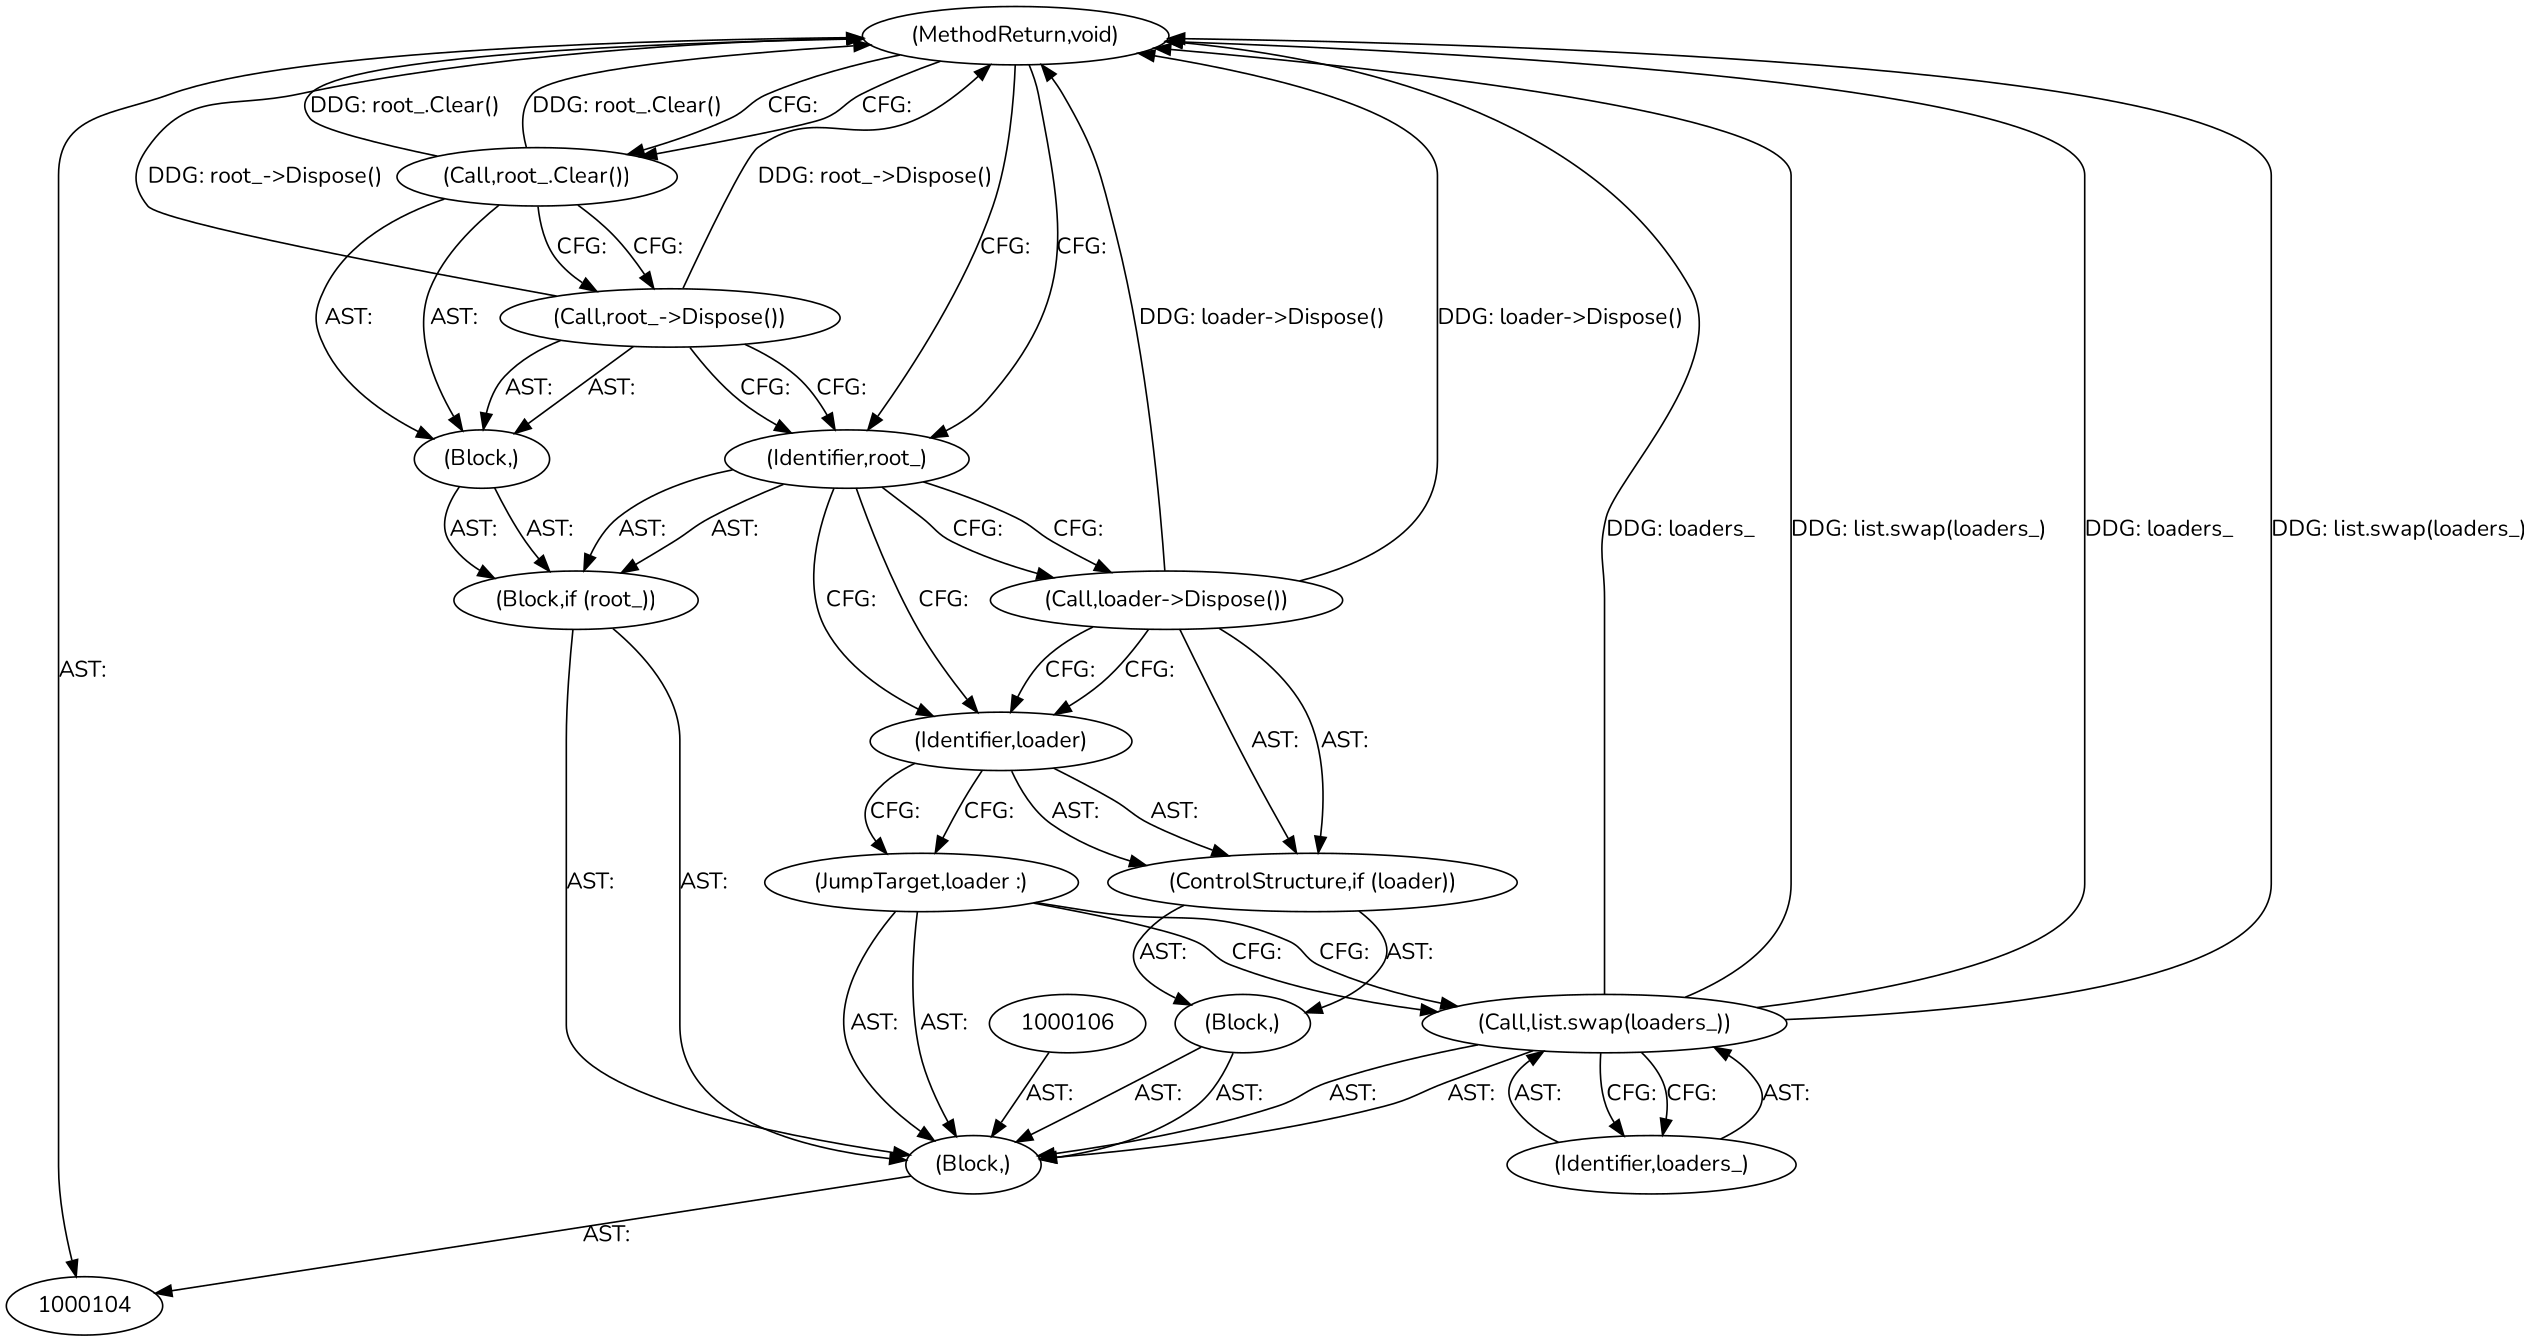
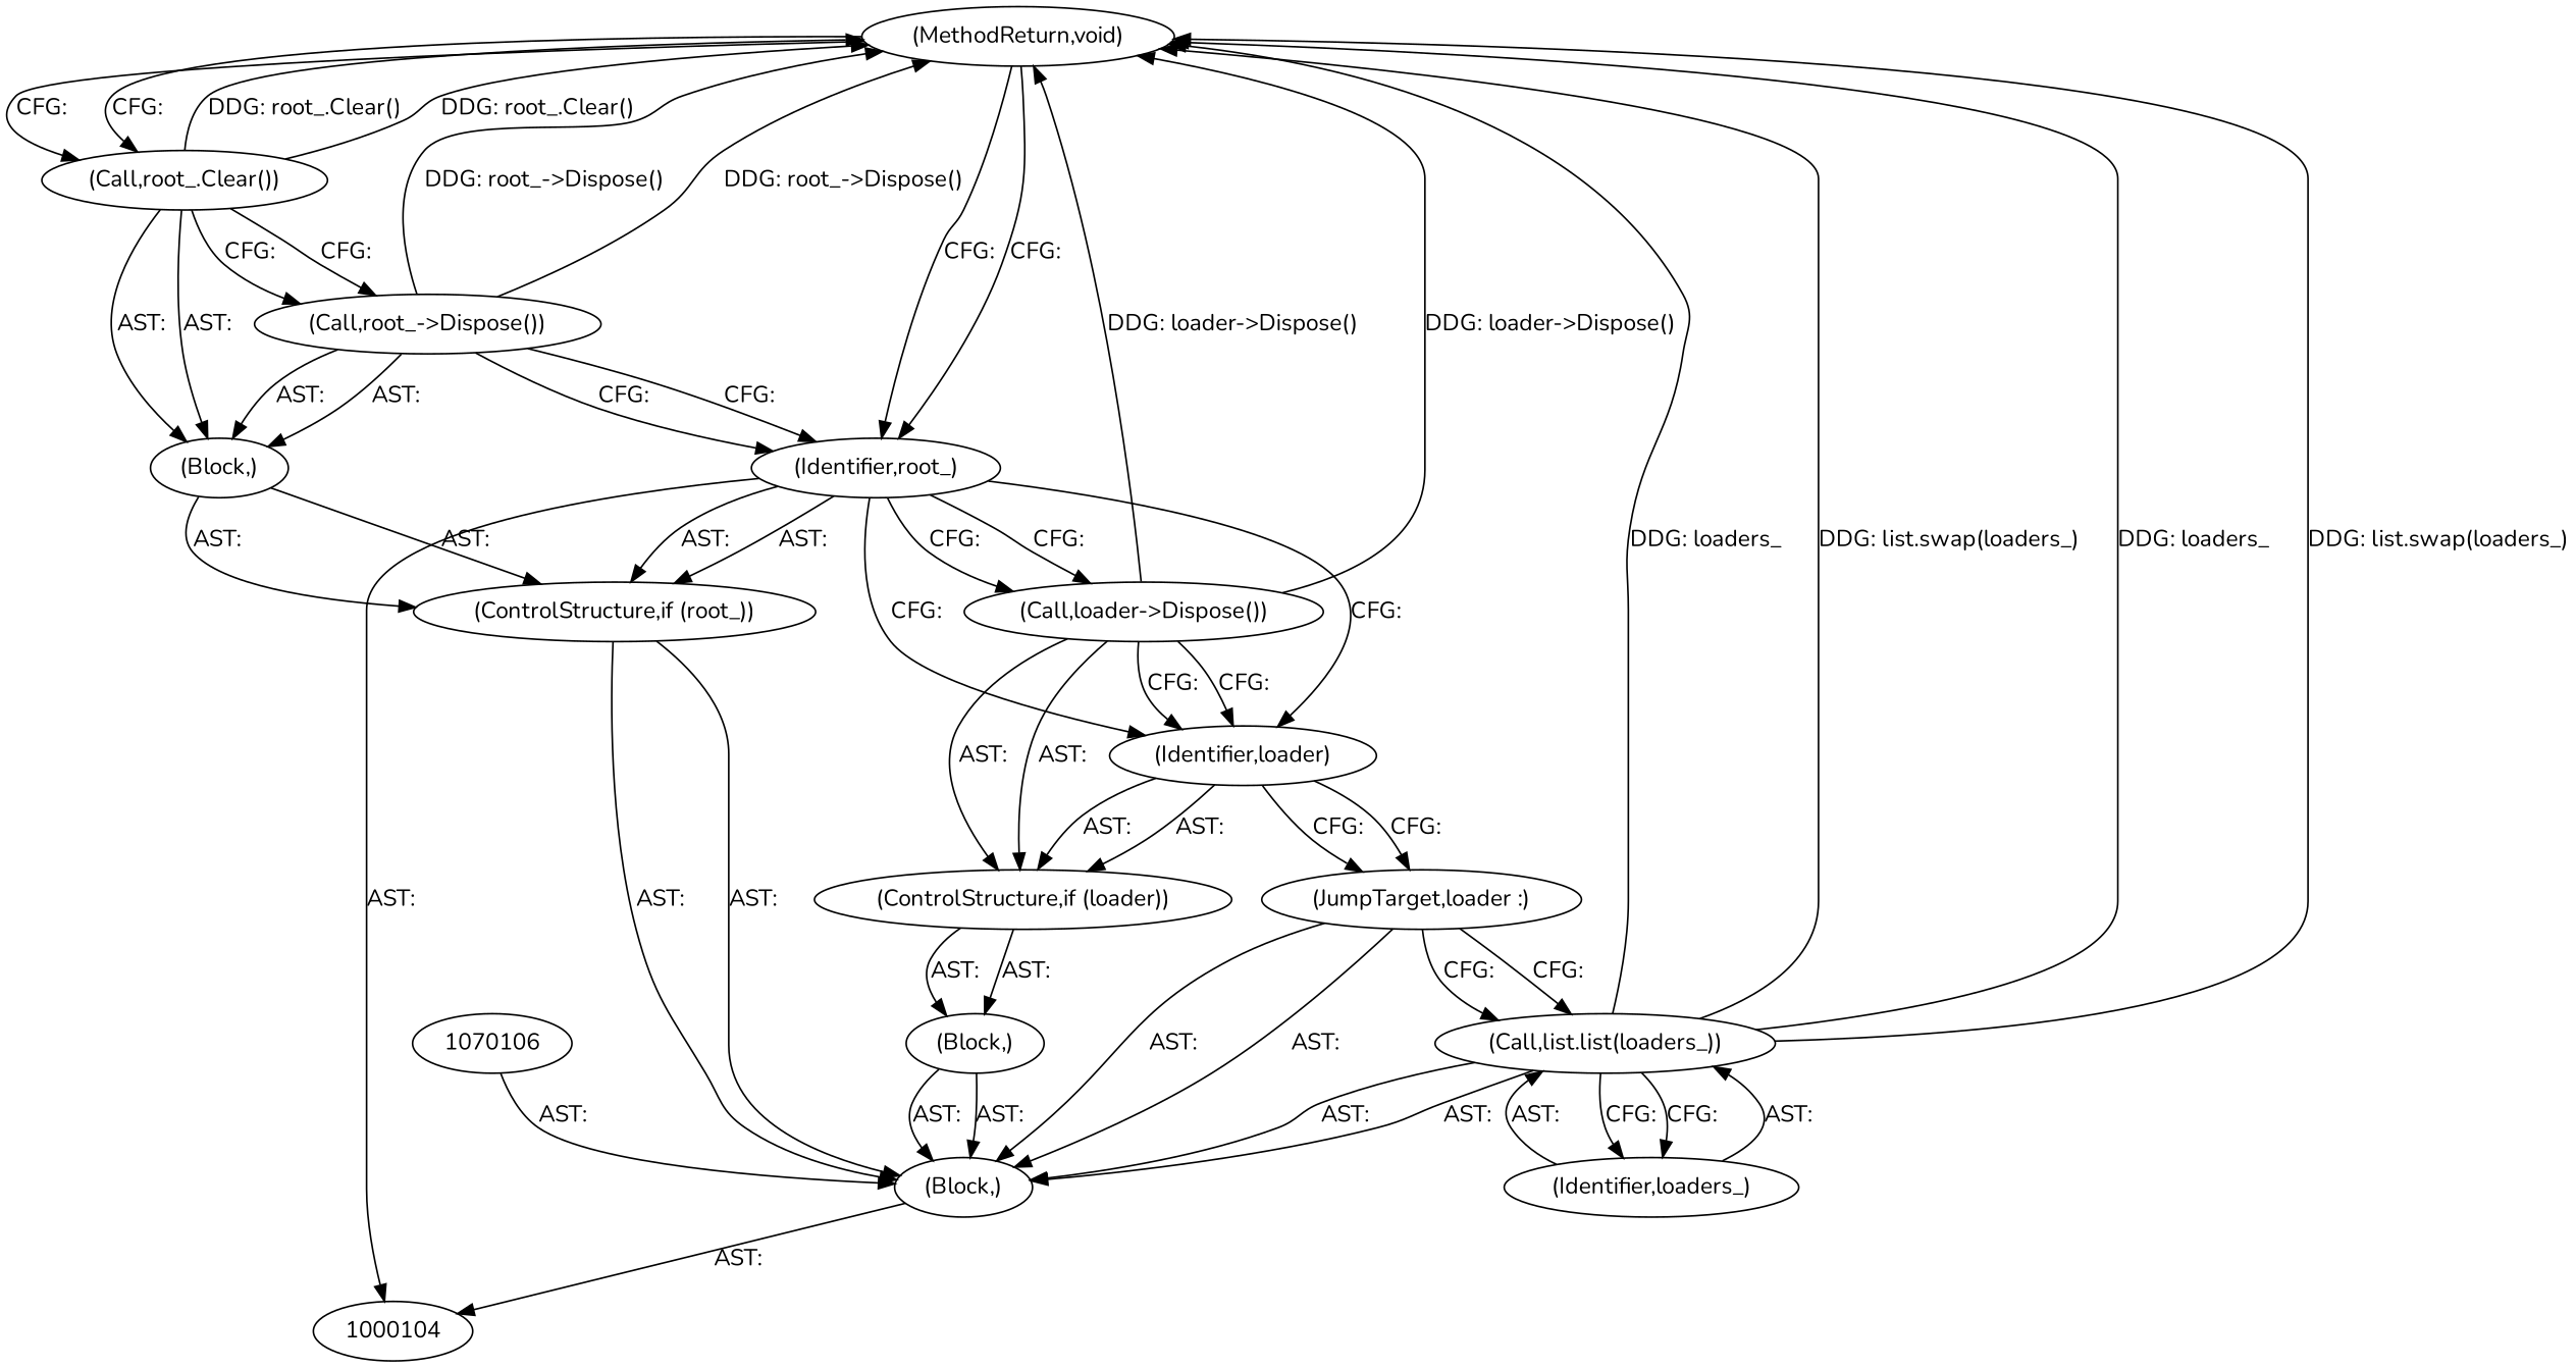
  digraph {
    fontname=Nunito
    node [fontname=Nunito]
    edge [fontname=Nunito]
    n1 [label="(MethodReturn,void)"]
    n2 [label="(Identifier,root_)"]
    n3 [label="(Call,root_.Clear())"]
    1000104
    n5 [label="(Call,loader->Dispose())"]
    n6 [label="(Identifier,loader)"]
-   n7 [label="(Block,if (root_))"]
+   n7 [label="(ControlStructure,if (root_))"]
    n8 [label="(Block,)"]
    n9 [label="(Call,root_->Dispose())"]
    n10 [label="(Block,)"]
    n11 [label="(ControlStructure,if (loader))"]
    n12 [label="(Block,)"]
    n13 [label="(JumpTarget,loader :)"]
    n14 [label="(Identifier,loaders_)"]
-   n15 [label="(Call,list.swap(loaders_))"]
-   1000106
+   n15 [label="(Call,list.list(loaders_))"]
+   1000106 [label=1070106]
    n1 -> n2 [label="CFG: "]
    n1 -> n2 [label="CFG: "]
    n1 -> n3 [label="CFG: "]
    n1 -> n3 [label="CFG: "]
-   n1 -> 1000104 [label="AST: "]
+   n2 -> 1000104 [label="AST: "]
    n2 -> n5 [label="CFG: "]
    n2 -> n5 [label="CFG: "]
    n2 -> n6 [label="CFG: "]
    n2 -> n6 [label="CFG: "]
    n2 -> n7 [label="AST: "]
    n2 -> n7 [label="AST: "]
    n3 -> n1 [label="DDG: root_.Clear()"]
    n3 -> n1 [label="DDG: root_.Clear()"]
    n3 -> n8 [label="AST: "]
    n3 -> n8 [label="AST: "]
    n3 -> n9 [label="CFG: "]
    n3 -> n9 [label="CFG: "]
    n5 -> n1 [label="DDG: loader->Dispose()"]
    n5 -> n1 [label="DDG: loader->Dispose()"]
    n5 -> n6 [label="CFG: "]
    n5 -> n6 [label="CFG: "]
    n5 -> n11 [label="AST: "]
    n5 -> n11 [label="AST: "]
    n6 -> n11 [label="AST: "]
    n6 -> n11 [label="AST: "]
    n6 -> n13 [label="CFG: "]
    n6 -> n13 [label="CFG: "]
    n7 -> n10 [label="AST: "]
    n7 -> n10 [label="AST: "]
    n8 -> n7 [label="AST: "]
    n8 -> n7 [label="AST: "]
    n9 -> n1 [label="DDG: root_->Dispose()"]
    n9 -> n1 [label="DDG: root_->Dispose()"]
    n9 -> n2 [label="CFG: "]
    n9 -> n2 [label="CFG: "]
    n9 -> n8 [label="AST: "]
    n9 -> n8 [label="AST: "]
    n10 -> 1000104 [label="AST: "]
    n11 -> n12 [label="AST: "]
    n11 -> n12 [label="AST: "]
    n12 -> n10 [label="AST: "]
    n12 -> n10 [label="AST: "]
    n13 -> n10 [label="AST: "]
    n13 -> n10 [label="AST: "]
    n13 -> n15 [label="CFG: "]
    n13 -> n15 [label="CFG: "]
    n14 -> n15 [label="AST: "]
    n14 -> n15 [label="AST: "]
    n15 -> n1 [label="DDG: loaders_"]
    n15 -> n1 [label="DDG: list.swap(loaders_)"]
    n15 -> n1 [label="DDG: loaders_"]
    n15 -> n1 [label="DDG: list.swap(loaders_)"]
    n15 -> n10 [label="AST: "]
    n15 -> n10 [label="AST: "]
    n15 -> n14 [label="CFG: "]
    n15 -> n14 [label="CFG: "]
    1000106 -> n10 [label="AST: "]
  }
